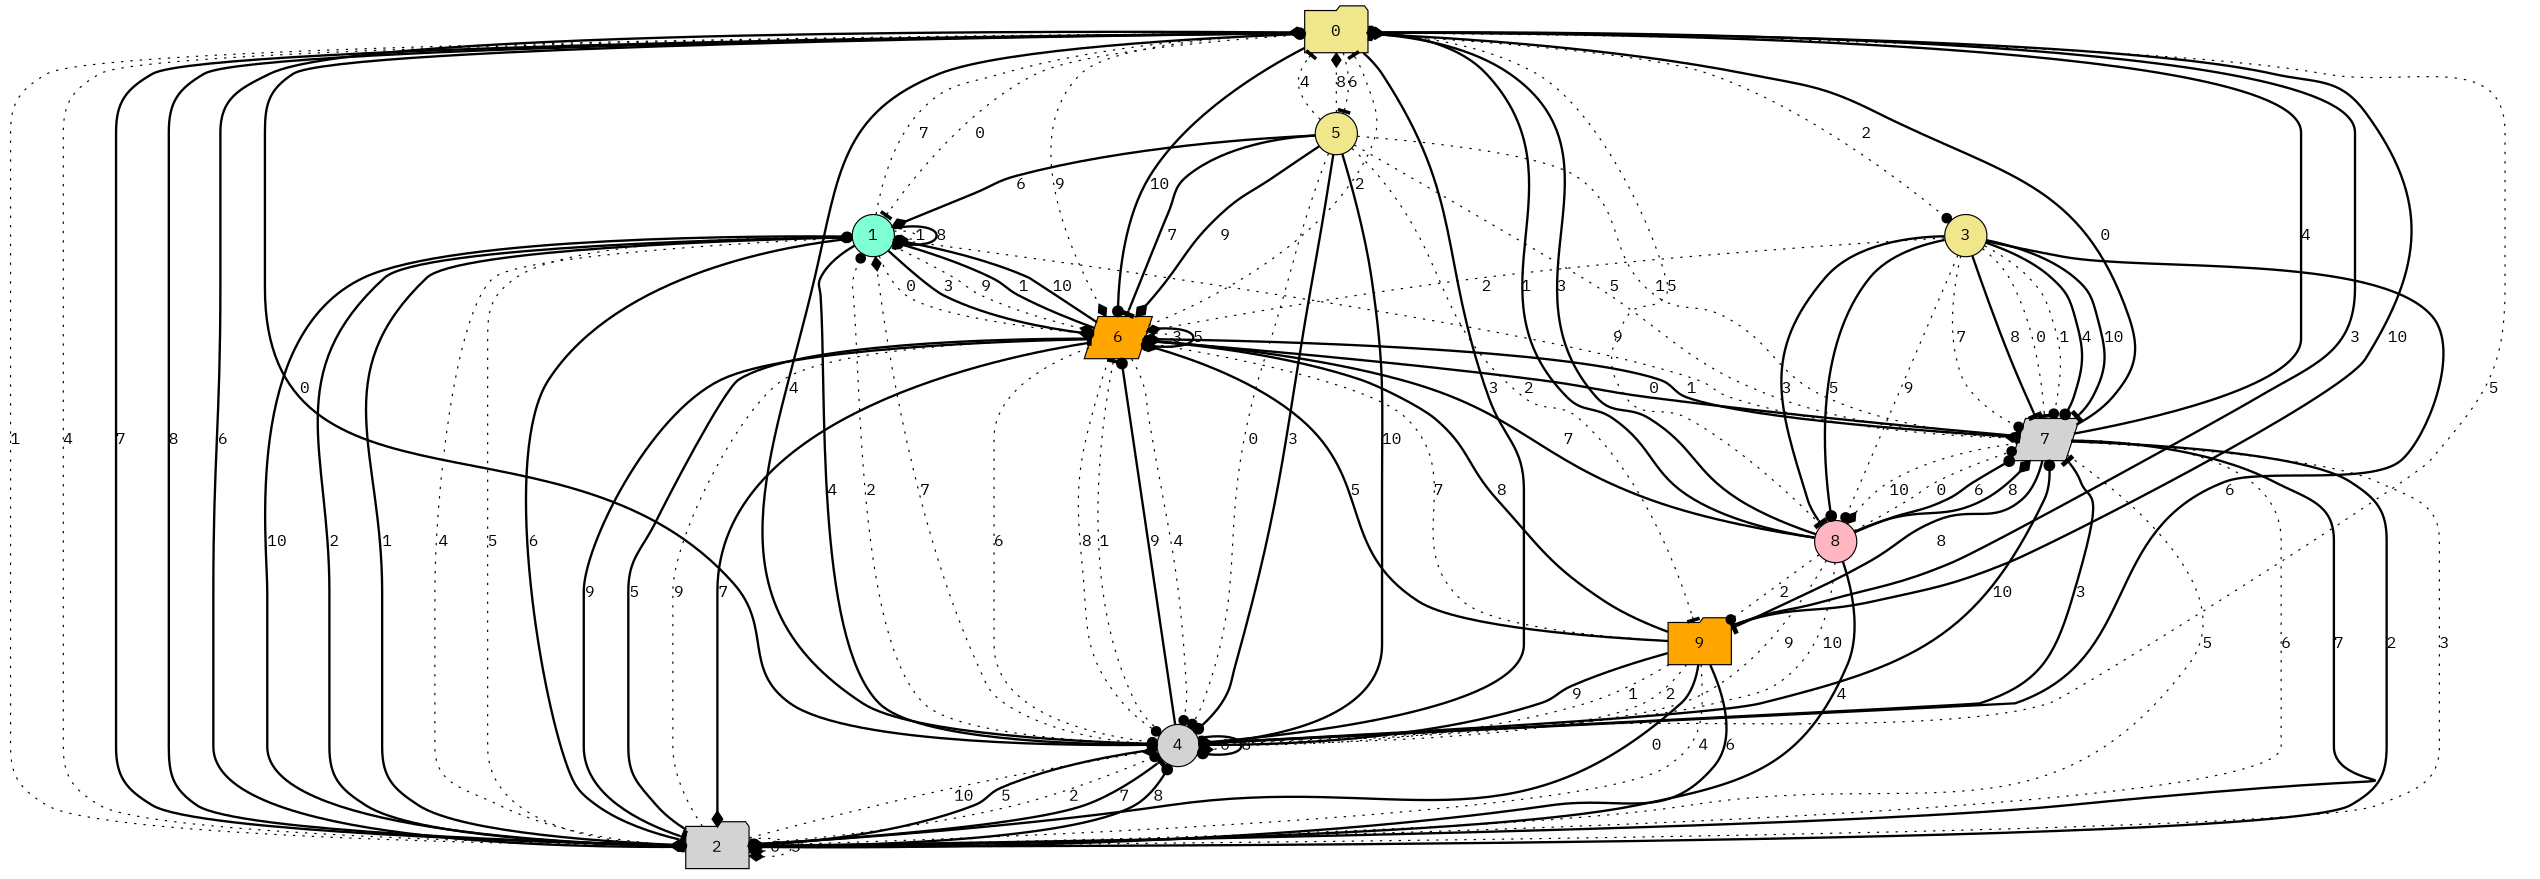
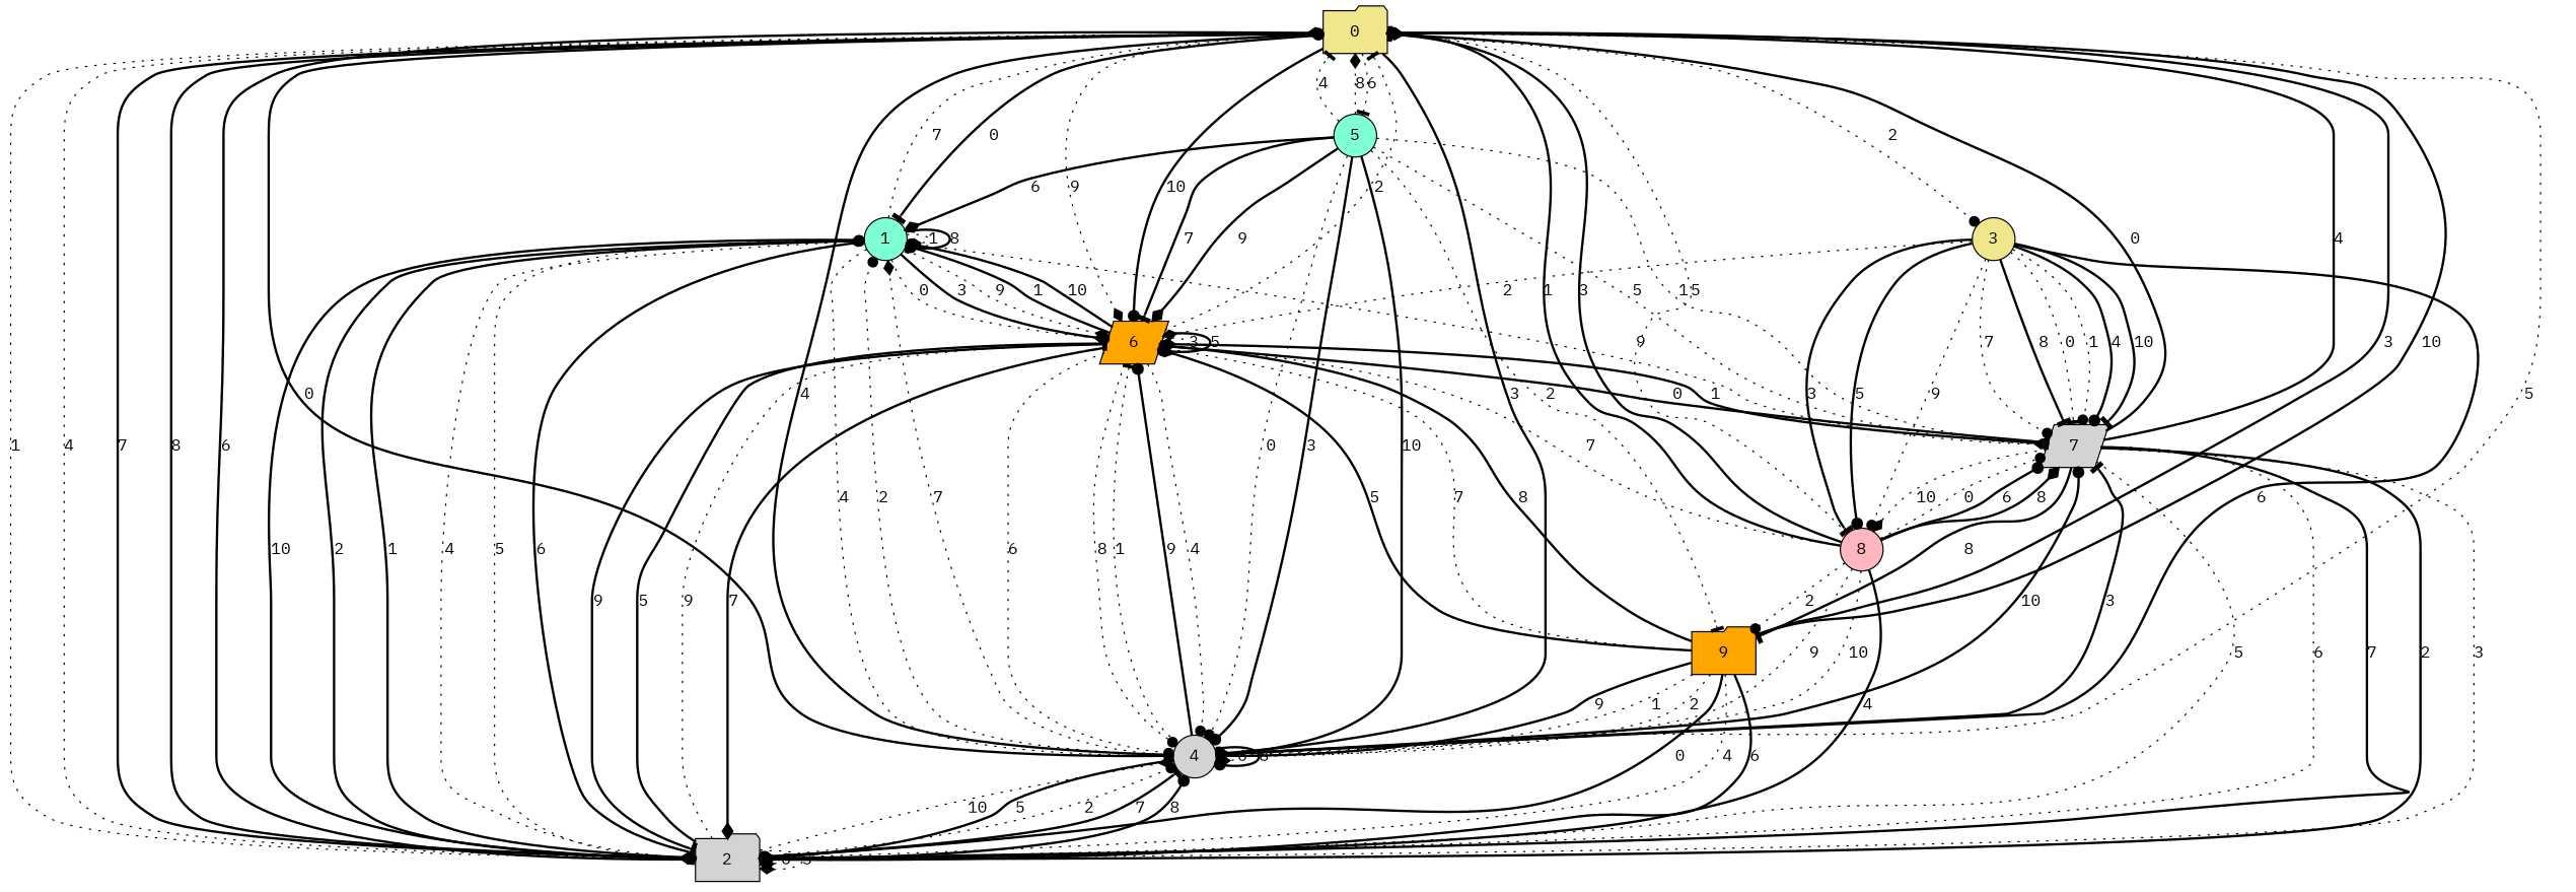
  digraph {
    fontname="IBM Plex Mono"
    node [fillcolor=lightgrey fontname="IBM Plex Mono" shape=circle style=filled]
    edge [arrowhead=dot fontname="IBM Plex Mono" style=bold]
    n1 [fillcolor=khaki label=0 shape=folder]
    n2 [fillcolor=aquamarine label=1]
    n3 [label=2 shape=folder]
    n4 [fillcolor=khaki label=3]
    n5 [label=4]
-   n6 [fillcolor=khaki label=5]
+   n6 [fillcolor=aquamarine label=5]
    n7 [fillcolor=orange label=6 shape=parallelogram]
    n8 [label=7 shape=parallelogram]
    n9 [fillcolor=lightpink label=8]
    n10 [fillcolor=orange label=9 shape=folder]
-   n1 -> n2 [arrowhead=tee label=0 style=dotted]
+   n1 -> n2 [arrowhead=tee label=0]
    n1 -> n3 [label=1 style=dotted]
    n1 -> n3 [arrowhead=tee label=4 style=dotted]
    n1 -> n3 [arrowhead=diamond label=7]
    n1 -> n3 [label=8]
    n1 -> n4 [label=2 style=dotted]
    n1 -> n5 [arrowhead=tee label=3]
    n1 -> n5 [label=5 style=dotted]
    n1 -> n6 [arrowhead=tee label=6 style=dotted]
    n1 -> n7 [arrowhead=diamond label=9 style=dotted]
    n1 -> n7 [label=10]
    n2 -> n1 [label=7 style=dotted]
    n2 -> n2 [arrowhead=diamond label=1 style=dotted]
    n2 -> n2 [label=8]
    n2 -> n3 [arrowhead=diamond label=2]
    n2 -> n3 [label=5 style=dotted]
    n2 -> n3 [arrowhead=tee label=6]
    n2 -> n3 [label=10]
-   n2 -> n5 [label=4]
+   n2 -> n5 [label=4 style=dotted]
    n2 -> n7 [arrowhead=diamond label=0 style=dotted]
    n2 -> n7 [label=3]
    n2 -> n7 [arrowhead=diamond label=9 style=dotted]
    n3 -> n1 [arrowhead=diamond label=6]
    n3 -> n2 [label=1]
    n3 -> n2 [arrowhead=diamond label=4 style=dotted]
    n3 -> n3 [arrowhead=diamond label=0 style=dotted]
    n3 -> n3 [arrowhead=diamond label=3 style=dotted]
    n3 -> n5 [label=2 style=dotted]
    n3 -> n5 [arrowhead=tee label=7]
    n3 -> n5 [label=8]
    n3 -> n5 [arrowhead=diamond label=10 style=dotted]
    n3 -> n7 [arrowhead=tee label=5]
    n3 -> n7 [arrowhead=tee label=9 style=dotted]
    n4 -> n5 [arrowhead=tee label=6]
    n4 -> n7 [arrowhead=diamond label=2 style=dotted]
    n4 -> n8 [arrowhead=tee label=0 style=dotted]
    n4 -> n8 [label=1 style=dotted]
    n4 -> n8 [label=4]
    n4 -> n8 [label=7 style=dotted]
    n4 -> n8 [arrowhead=tee label=8]
    n4 -> n8 [arrowhead=tee label=10]
    n4 -> n9 [arrowhead=tee label=3]
    n4 -> n9 [label=5]
    n4 -> n9 [label=9 style=dotted]
    n5 -> n1 [label=0]
    n5 -> n1 [label=4]
    n5 -> n2 [label=2 style=dotted]
    n5 -> n2 [arrowhead=diamond label=7 style=dotted]
    n5 -> n3 [arrowhead=diamond label=5]
    n5 -> n5 [arrowhead=diamond label=6 style=dotted]
    n5 -> n5 [label=8]
    n5 -> n7 [arrowhead=tee label=1 style=dotted]
    n5 -> n7 [label=9]
    n5 -> n8 [arrowhead=tee label=3]
    n5 -> n8 [label=10]
    n6 -> n1 [arrowhead=tee label=4 style=dotted]
    n6 -> n1 [arrowhead=diamond label=8 style=dotted]
    n6 -> n2 [arrowhead=diamond label=6]
    n6 -> n5 [label=0 style=dotted]
    n6 -> n5 [label=3]
    n6 -> n5 [label=10]
    n6 -> n7 [arrowhead=tee label=7]
    n6 -> n7 [arrowhead=diamond label=9]
    n6 -> n8 [label=1 style=dotted]
    n6 -> n8 [arrowhead=diamond label=5 style=dotted]
    n6 -> n10 [arrowhead=tee label=2 style=dotted]
    n7 -> n1 [arrowhead=tee label=2 style=dotted]
    n7 -> n2 [arrowhead=tee label=1]
    n7 -> n2 [arrowhead=diamond label=10]
    n7 -> n3 [arrowhead=diamond label=7]
    n7 -> n3 [arrowhead=tee label=9]
    n7 -> n5 [label=4 style=dotted]
    n7 -> n5 [label=6 style=dotted]
    n7 -> n5 [label=8 style=dotted]
    n7 -> n7 [arrowhead=tee label=3 style=dotted]
    n7 -> n7 [label=5]
    n7 -> n8 [arrowhead=tee label=0]
    n8 -> n1 [arrowhead=tee label=0]
    n8 -> n1 [arrowhead=tee label=4]
    n8 -> n2 [label=9 style=dotted]
    n8 -> n3 [arrowhead=diamond label=2]
    n8 -> n3 [arrowhead=tee label=3 style=dotted]
    n8 -> n3 [label=5 style=dotted]
    n8 -> n3 [label=6 style=dotted]
    n8 -> n3 [arrowhead=diamond label=7]
    n8 -> n7 [arrowhead=diamond label=1]
    n8 -> n9 [arrowhead=diamond label=10 style=dotted]
    n8 -> n10 [arrowhead=tee label=8]
    n9 -> n1 [arrowhead=diamond label=1]
    n9 -> n1 [arrowhead=diamond label=3]
    n9 -> n1 [arrowhead=tee label=5 style=dotted]
    n9 -> n3 [label=4]
    n9 -> n5 [label=9 style=dotted]
    n9 -> n5 [arrowhead=diamond label=10 style=dotted]
-   n9 -> n7 [arrowhead=diamond label=7]
+   n9 -> n7 [arrowhead=diamond label=7 style=dotted]
    n9 -> n8 [label=0 style=dotted]
    n9 -> n8 [label=6]
    n9 -> n8 [arrowhead=diamond label=8]
    n9 -> n10 [label=2 style=dotted]
    n10 -> n1 [label=3]
    n10 -> n1 [arrowhead=diamond label=10]
    n10 -> n3 [label=0]
    n10 -> n3 [label=4 style=dotted]
    n10 -> n3 [label=6]
    n10 -> n5 [label=1 style=dotted]
    n10 -> n5 [label=2 style=dotted]
    n10 -> n5 [arrowhead=tee label=9]
    n10 -> n7 [arrowhead=diamond label=5]
    n10 -> n7 [label=7 style=dotted]
    n10 -> n7 [label=8]
  }
